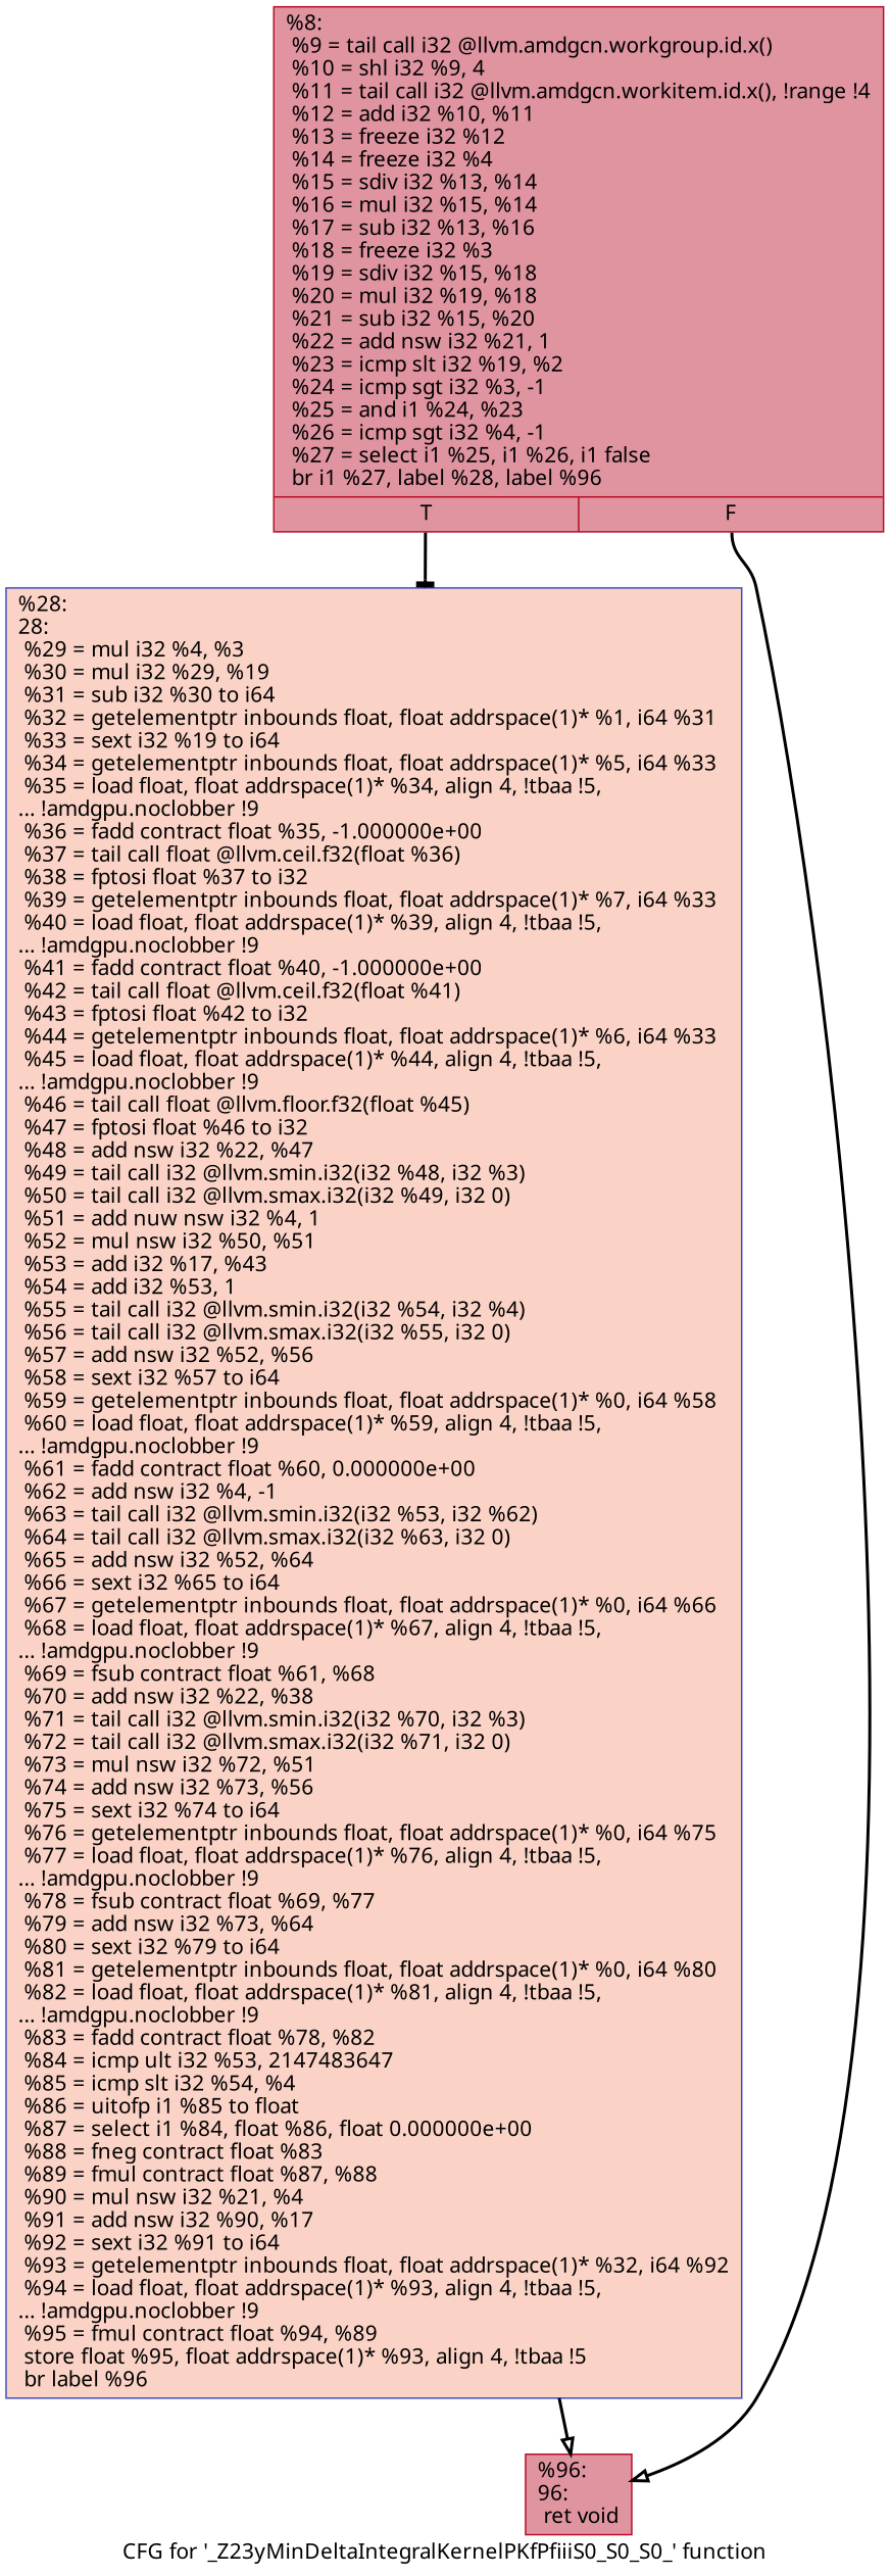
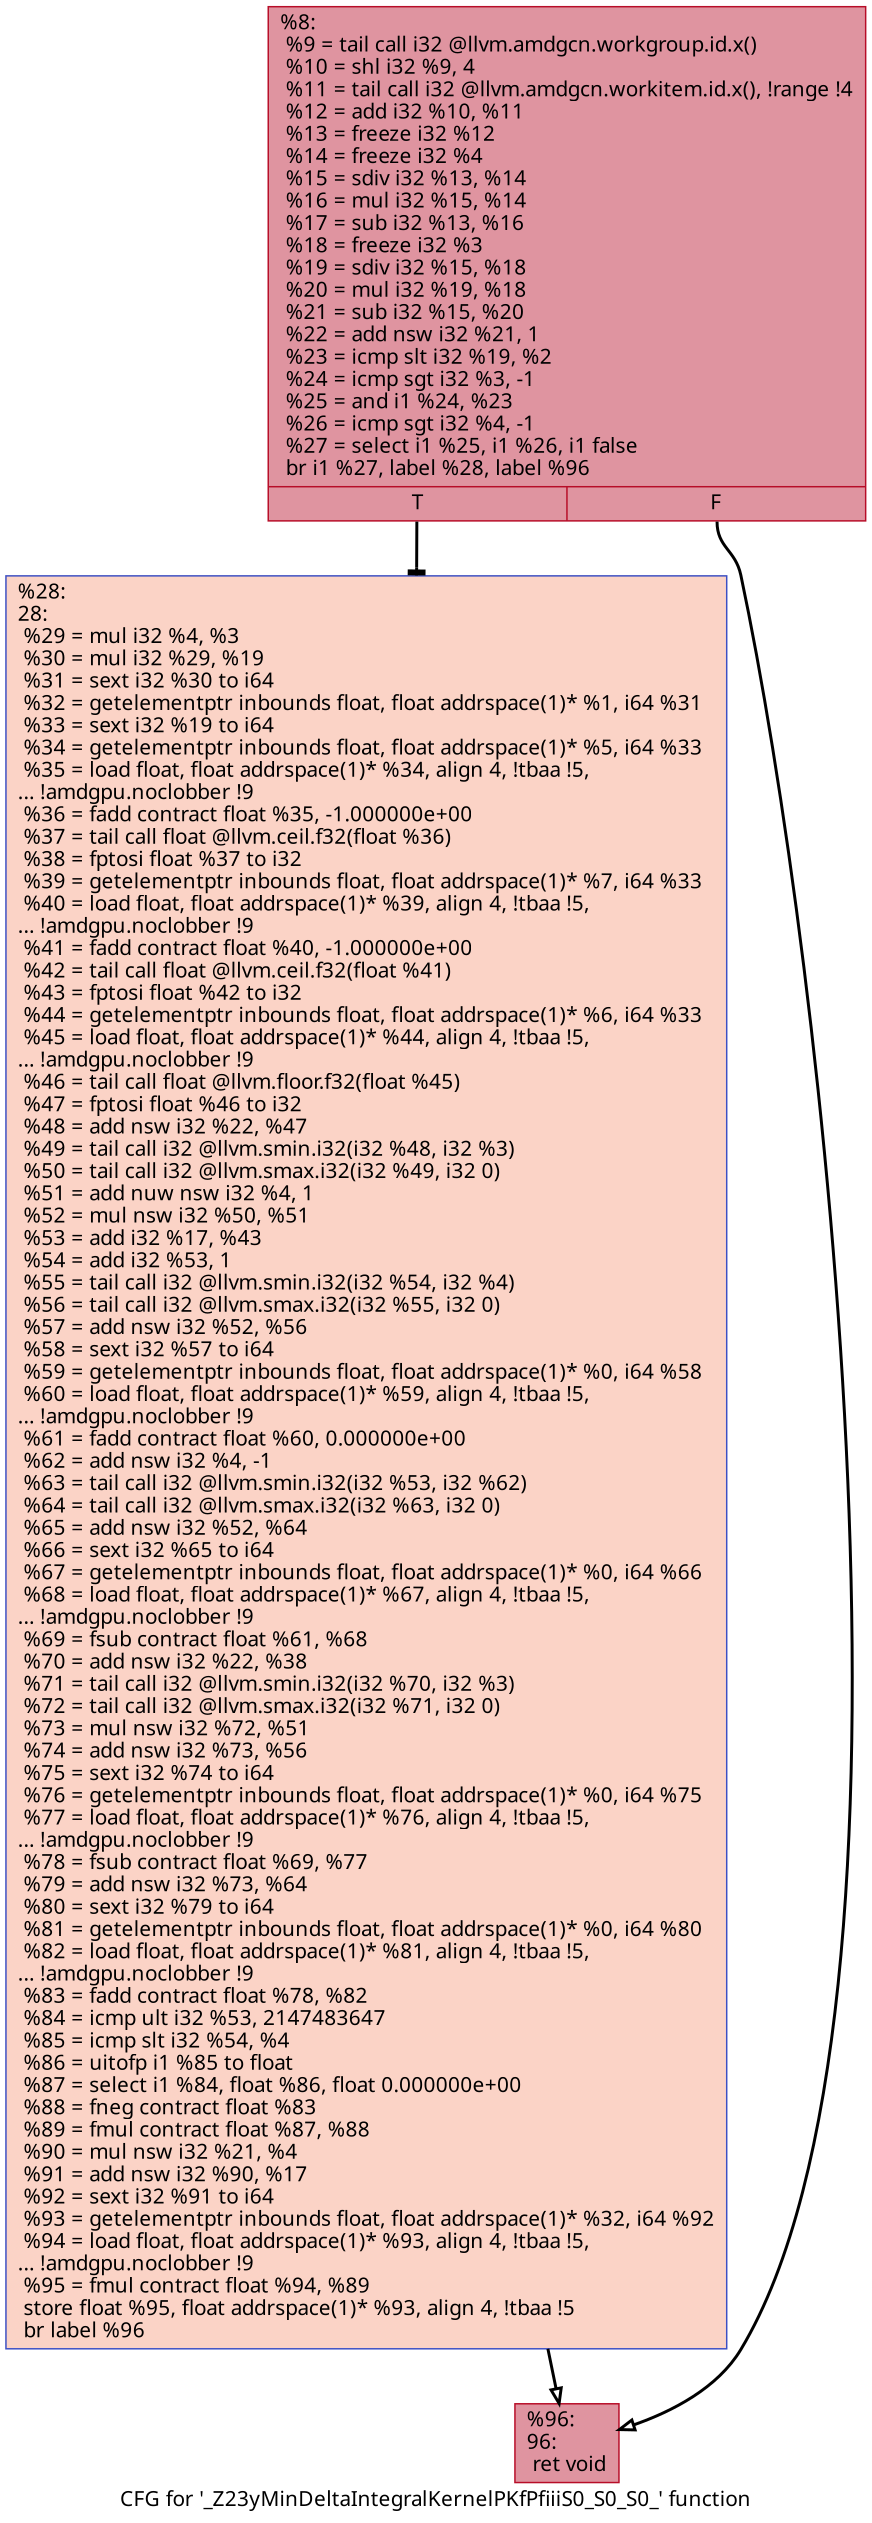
  digraph {
    label="CFG for '_Z23yMinDeltaIntegralKernelPKfPfiiiS0_S0_S0_' function"
    fontname="Noto Sans"
    node [color="#b70d28ff" fillcolor="#b70d2870" shape=record style=filled fontname="Noto Sans"]
    edge [style=bold arrowhead=onormal fontname="Noto Sans"]
    n1 [label="{%8:\l  %9 = tail call i32 @llvm.amdgcn.workgroup.id.x()\l  %10 = shl i32 %9, 4\l  %11 = tail call i32 @llvm.amdgcn.workitem.id.x(), !range !4\l  %12 = add i32 %10, %11\l  %13 = freeze i32 %12\l  %14 = freeze i32 %4\l  %15 = sdiv i32 %13, %14\l  %16 = mul i32 %15, %14\l  %17 = sub i32 %13, %16\l  %18 = freeze i32 %3\l  %19 = sdiv i32 %15, %18\l  %20 = mul i32 %19, %18\l  %21 = sub i32 %15, %20\l  %22 = add nsw i32 %21, 1\l  %23 = icmp slt i32 %19, %2\l  %24 = icmp sgt i32 %3, -1\l  %25 = and i1 %24, %23\l  %26 = icmp sgt i32 %4, -1\l  %27 = select i1 %25, i1 %26, i1 false\l  br i1 %27, label %28, label %96\l|{<s0>T|<s1>F}}"]
-   n2 [color="#3d50c3ff" fillcolor="#f59c7d70" label="{%28:\l28:                                               \l  %29 = mul i32 %4, %3\l  %30 = mul i32 %29, %19\l  %31 = sub i32 %30 to i64\l  %32 = getelementptr inbounds float, float addrspace(1)* %1, i64 %31\l  %33 = sext i32 %19 to i64\l  %34 = getelementptr inbounds float, float addrspace(1)* %5, i64 %33\l  %35 = load float, float addrspace(1)* %34, align 4, !tbaa !5,\l... !amdgpu.noclobber !9\l  %36 = fadd contract float %35, -1.000000e+00\l  %37 = tail call float @llvm.ceil.f32(float %36)\l  %38 = fptosi float %37 to i32\l  %39 = getelementptr inbounds float, float addrspace(1)* %7, i64 %33\l  %40 = load float, float addrspace(1)* %39, align 4, !tbaa !5,\l... !amdgpu.noclobber !9\l  %41 = fadd contract float %40, -1.000000e+00\l  %42 = tail call float @llvm.ceil.f32(float %41)\l  %43 = fptosi float %42 to i32\l  %44 = getelementptr inbounds float, float addrspace(1)* %6, i64 %33\l  %45 = load float, float addrspace(1)* %44, align 4, !tbaa !5,\l... !amdgpu.noclobber !9\l  %46 = tail call float @llvm.floor.f32(float %45)\l  %47 = fptosi float %46 to i32\l  %48 = add nsw i32 %22, %47\l  %49 = tail call i32 @llvm.smin.i32(i32 %48, i32 %3)\l  %50 = tail call i32 @llvm.smax.i32(i32 %49, i32 0)\l  %51 = add nuw nsw i32 %4, 1\l  %52 = mul nsw i32 %50, %51\l  %53 = add i32 %17, %43\l  %54 = add i32 %53, 1\l  %55 = tail call i32 @llvm.smin.i32(i32 %54, i32 %4)\l  %56 = tail call i32 @llvm.smax.i32(i32 %55, i32 0)\l  %57 = add nsw i32 %52, %56\l  %58 = sext i32 %57 to i64\l  %59 = getelementptr inbounds float, float addrspace(1)* %0, i64 %58\l  %60 = load float, float addrspace(1)* %59, align 4, !tbaa !5,\l... !amdgpu.noclobber !9\l  %61 = fadd contract float %60, 0.000000e+00\l  %62 = add nsw i32 %4, -1\l  %63 = tail call i32 @llvm.smin.i32(i32 %53, i32 %62)\l  %64 = tail call i32 @llvm.smax.i32(i32 %63, i32 0)\l  %65 = add nsw i32 %52, %64\l  %66 = sext i32 %65 to i64\l  %67 = getelementptr inbounds float, float addrspace(1)* %0, i64 %66\l  %68 = load float, float addrspace(1)* %67, align 4, !tbaa !5,\l... !amdgpu.noclobber !9\l  %69 = fsub contract float %61, %68\l  %70 = add nsw i32 %22, %38\l  %71 = tail call i32 @llvm.smin.i32(i32 %70, i32 %3)\l  %72 = tail call i32 @llvm.smax.i32(i32 %71, i32 0)\l  %73 = mul nsw i32 %72, %51\l  %74 = add nsw i32 %73, %56\l  %75 = sext i32 %74 to i64\l  %76 = getelementptr inbounds float, float addrspace(1)* %0, i64 %75\l  %77 = load float, float addrspace(1)* %76, align 4, !tbaa !5,\l... !amdgpu.noclobber !9\l  %78 = fsub contract float %69, %77\l  %79 = add nsw i32 %73, %64\l  %80 = sext i32 %79 to i64\l  %81 = getelementptr inbounds float, float addrspace(1)* %0, i64 %80\l  %82 = load float, float addrspace(1)* %81, align 4, !tbaa !5,\l... !amdgpu.noclobber !9\l  %83 = fadd contract float %78, %82\l  %84 = icmp ult i32 %53, 2147483647\l  %85 = icmp slt i32 %54, %4\l  %86 = uitofp i1 %85 to float\l  %87 = select i1 %84, float %86, float 0.000000e+00\l  %88 = fneg contract float %83\l  %89 = fmul contract float %87, %88\l  %90 = mul nsw i32 %21, %4\l  %91 = add nsw i32 %90, %17\l  %92 = sext i32 %91 to i64\l  %93 = getelementptr inbounds float, float addrspace(1)* %32, i64 %92\l  %94 = load float, float addrspace(1)* %93, align 4, !tbaa !5,\l... !amdgpu.noclobber !9\l  %95 = fmul contract float %94, %89\l  store float %95, float addrspace(1)* %93, align 4, !tbaa !5\l  br label %96\l}"]
+   n2 [color="#3d50c3ff" fillcolor="#f59c7d70" label="{%28:\l28:                                               \l  %29 = mul i32 %4, %3\l  %30 = mul i32 %29, %19\l  %31 = sext i32 %30 to i64\l  %32 = getelementptr inbounds float, float addrspace(1)* %1, i64 %31\l  %33 = sext i32 %19 to i64\l  %34 = getelementptr inbounds float, float addrspace(1)* %5, i64 %33\l  %35 = load float, float addrspace(1)* %34, align 4, !tbaa !5,\l... !amdgpu.noclobber !9\l  %36 = fadd contract float %35, -1.000000e+00\l  %37 = tail call float @llvm.ceil.f32(float %36)\l  %38 = fptosi float %37 to i32\l  %39 = getelementptr inbounds float, float addrspace(1)* %7, i64 %33\l  %40 = load float, float addrspace(1)* %39, align 4, !tbaa !5,\l... !amdgpu.noclobber !9\l  %41 = fadd contract float %40, -1.000000e+00\l  %42 = tail call float @llvm.ceil.f32(float %41)\l  %43 = fptosi float %42 to i32\l  %44 = getelementptr inbounds float, float addrspace(1)* %6, i64 %33\l  %45 = load float, float addrspace(1)* %44, align 4, !tbaa !5,\l... !amdgpu.noclobber !9\l  %46 = tail call float @llvm.floor.f32(float %45)\l  %47 = fptosi float %46 to i32\l  %48 = add nsw i32 %22, %47\l  %49 = tail call i32 @llvm.smin.i32(i32 %48, i32 %3)\l  %50 = tail call i32 @llvm.smax.i32(i32 %49, i32 0)\l  %51 = add nuw nsw i32 %4, 1\l  %52 = mul nsw i32 %50, %51\l  %53 = add i32 %17, %43\l  %54 = add i32 %53, 1\l  %55 = tail call i32 @llvm.smin.i32(i32 %54, i32 %4)\l  %56 = tail call i32 @llvm.smax.i32(i32 %55, i32 0)\l  %57 = add nsw i32 %52, %56\l  %58 = sext i32 %57 to i64\l  %59 = getelementptr inbounds float, float addrspace(1)* %0, i64 %58\l  %60 = load float, float addrspace(1)* %59, align 4, !tbaa !5,\l... !amdgpu.noclobber !9\l  %61 = fadd contract float %60, 0.000000e+00\l  %62 = add nsw i32 %4, -1\l  %63 = tail call i32 @llvm.smin.i32(i32 %53, i32 %62)\l  %64 = tail call i32 @llvm.smax.i32(i32 %63, i32 0)\l  %65 = add nsw i32 %52, %64\l  %66 = sext i32 %65 to i64\l  %67 = getelementptr inbounds float, float addrspace(1)* %0, i64 %66\l  %68 = load float, float addrspace(1)* %67, align 4, !tbaa !5,\l... !amdgpu.noclobber !9\l  %69 = fsub contract float %61, %68\l  %70 = add nsw i32 %22, %38\l  %71 = tail call i32 @llvm.smin.i32(i32 %70, i32 %3)\l  %72 = tail call i32 @llvm.smax.i32(i32 %71, i32 0)\l  %73 = mul nsw i32 %72, %51\l  %74 = add nsw i32 %73, %56\l  %75 = sext i32 %74 to i64\l  %76 = getelementptr inbounds float, float addrspace(1)* %0, i64 %75\l  %77 = load float, float addrspace(1)* %76, align 4, !tbaa !5,\l... !amdgpu.noclobber !9\l  %78 = fsub contract float %69, %77\l  %79 = add nsw i32 %73, %64\l  %80 = sext i32 %79 to i64\l  %81 = getelementptr inbounds float, float addrspace(1)* %0, i64 %80\l  %82 = load float, float addrspace(1)* %81, align 4, !tbaa !5,\l... !amdgpu.noclobber !9\l  %83 = fadd contract float %78, %82\l  %84 = icmp ult i32 %53, 2147483647\l  %85 = icmp slt i32 %54, %4\l  %86 = uitofp i1 %85 to float\l  %87 = select i1 %84, float %86, float 0.000000e+00\l  %88 = fneg contract float %83\l  %89 = fmul contract float %87, %88\l  %90 = mul nsw i32 %21, %4\l  %91 = add nsw i32 %90, %17\l  %92 = sext i32 %91 to i64\l  %93 = getelementptr inbounds float, float addrspace(1)* %32, i64 %92\l  %94 = load float, float addrspace(1)* %93, align 4, !tbaa !5,\l... !amdgpu.noclobber !9\l  %95 = fmul contract float %94, %89\l  store float %95, float addrspace(1)* %93, align 4, !tbaa !5\l  br label %96\l}"]
    n3 [label="{%96:\l96:                                               \l  ret void\l}"]
    n1 -> n2 [tailport=s0 arrowhead=tee]
    n1 -> n3 [tailport=s1]
    n2 -> n3
  }
